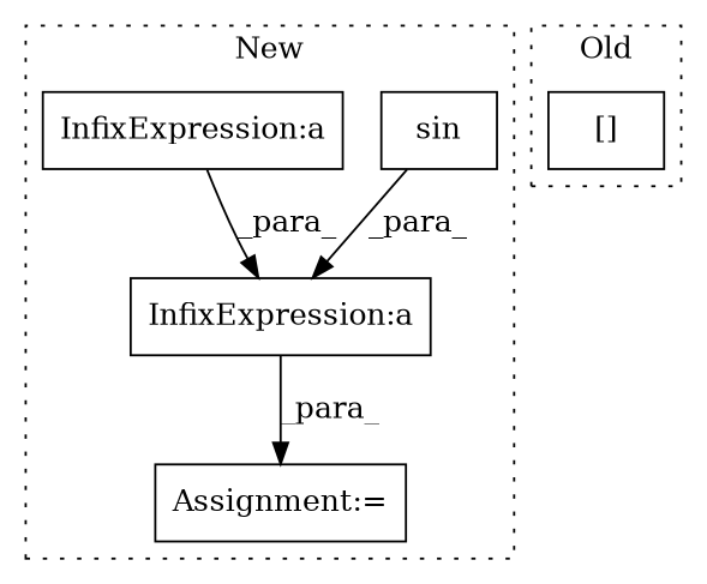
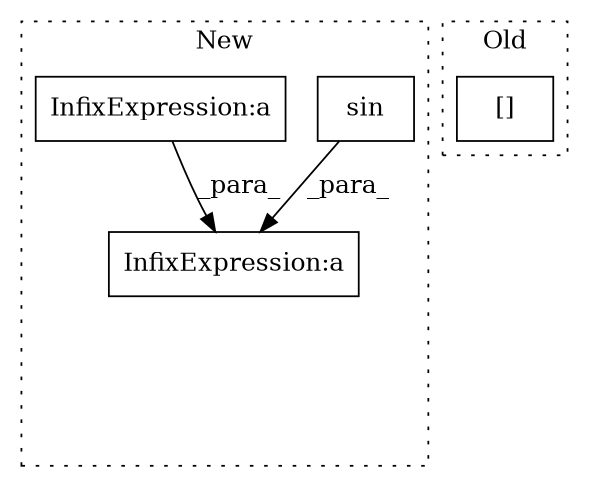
  digraph {
    node [a=27 l=3 shape=box]
    n1 [a=32 l=5 label=sin s=1809]
-   n2 [a=7 l=1 label="Assignment:=" s=2153]
    n3 [label="InfixExpression:a" s=2156]
    n4 [label="InfixExpression:a" s=2078]
    n5 [a=2 l="4,1" label="[]" s="1865,1885"]
    subgraph cluster_1 {
      label=New
      style=dotted
      n1
-     n2
      n3
      n4
    }
    subgraph cluster_2 {
      label=Old
      style=dotted
      n5
    }
    n1 -> n3 [label=_para_]
-   n3 -> n2 [label=_para_]
    n4 -> n3 [label=_para_]
  }
